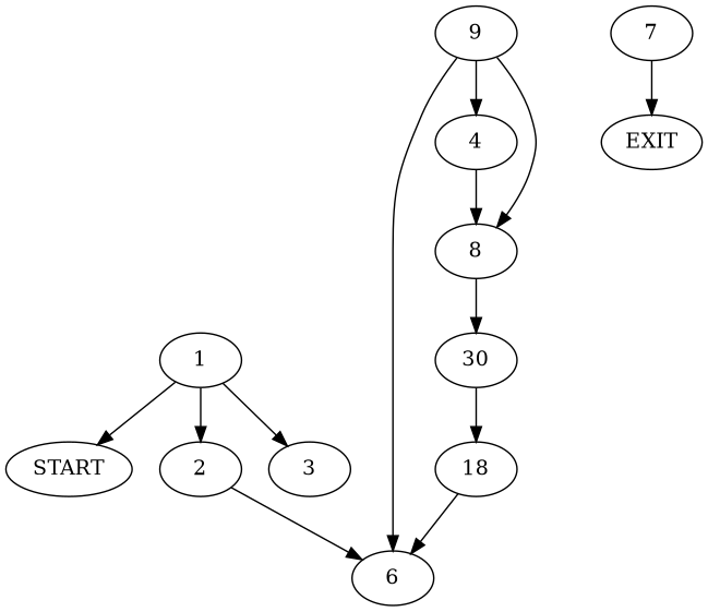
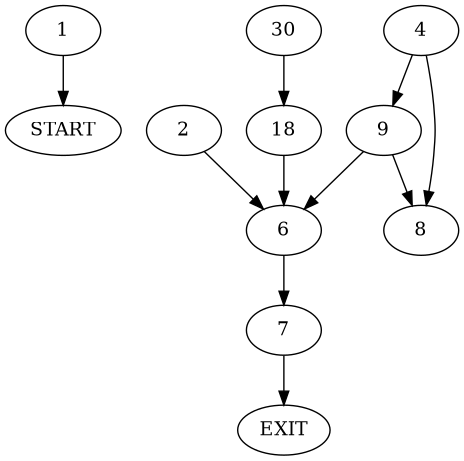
  digraph {
    n1 [label=START]
    1
    2
-   3
    n5 [label=EXIT]
    6
    7
    4
    8
    9
    n11 [label=30]
    n12 [label=18]
    1 -> n1
-   1 -> 2
-   1 -> 3
    2 -> 6
+   6 -> 7
    7 -> n5
    4 -> 8
-   9 -> 4
-   8 -> n11
+   4 -> 9
    9 -> 6
    9 -> 8
    n11 -> n12
    n12 -> 6
  }
